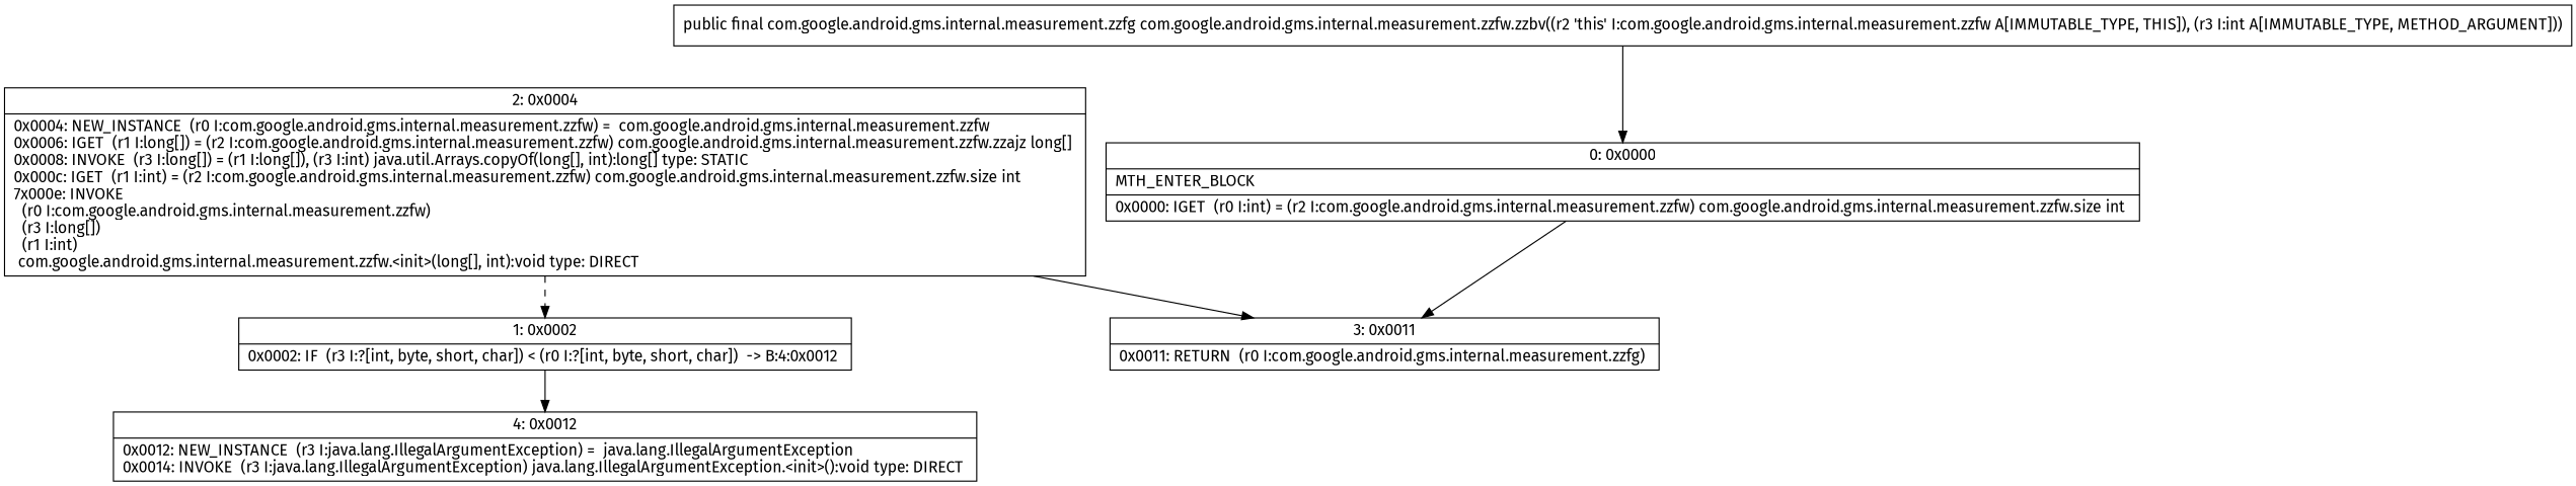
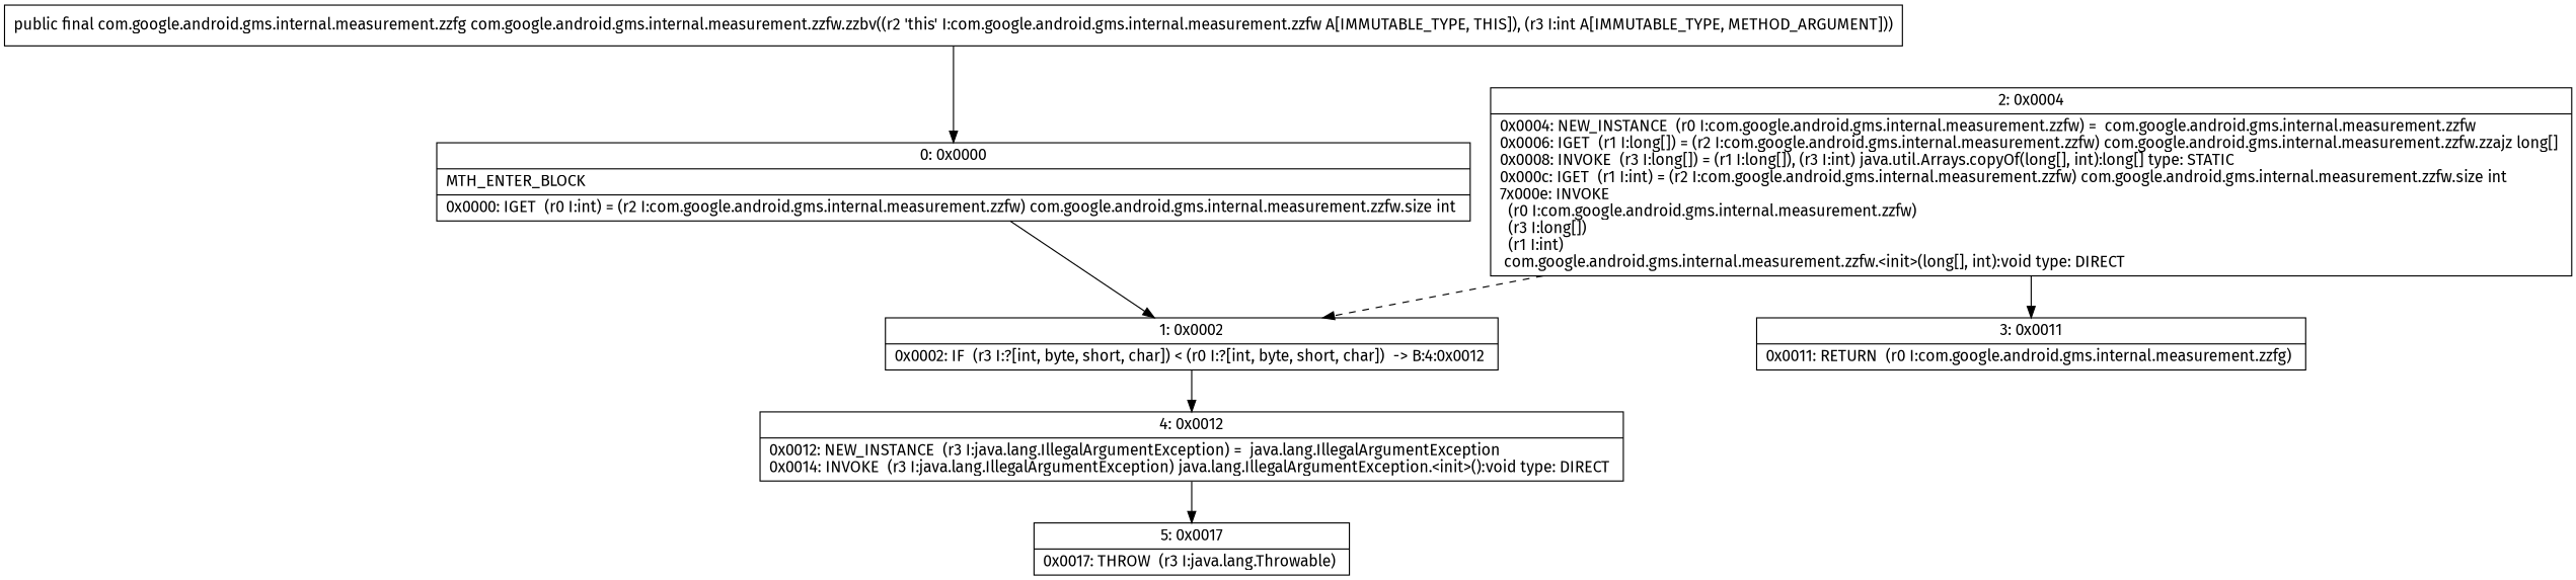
  digraph {
    fontname="Fira Sans"
    node [fontname="Fira Sans" shape=record]
    edge [fontname="Fira Sans"]
    n1 [label="{0\:\ 0x0000|MTH_ENTER_BLOCK\l|0x0000: IGET  (r0 I:int) = (r2 I:com.google.android.gms.internal.measurement.zzfw) com.google.android.gms.internal.measurement.zzfw.size int \l}"]
    n2 [label="{1\:\ 0x0002|0x0002: IF  (r3 I:?[int, byte, short, char]) \< (r0 I:?[int, byte, short, char])  \-\> B:4:0x0012 \l}"]
    n3 [label="{4\:\ 0x0012|0x0012: NEW_INSTANCE  (r3 I:java.lang.IllegalArgumentException) =  java.lang.IllegalArgumentException \l0x0014: INVOKE  (r3 I:java.lang.IllegalArgumentException) java.lang.IllegalArgumentException.\<init\>():void type: DIRECT \l}"]
    n4 [label="{2\:\ 0x0004|0x0004: NEW_INSTANCE  (r0 I:com.google.android.gms.internal.measurement.zzfw) =  com.google.android.gms.internal.measurement.zzfw \l0x0006: IGET  (r1 I:long[]) = (r2 I:com.google.android.gms.internal.measurement.zzfw) com.google.android.gms.internal.measurement.zzfw.zzajz long[] \l0x0008: INVOKE  (r3 I:long[]) = (r1 I:long[]), (r3 I:int) java.util.Arrays.copyOf(long[], int):long[] type: STATIC \l0x000c: IGET  (r1 I:int) = (r2 I:com.google.android.gms.internal.measurement.zzfw) com.google.android.gms.internal.measurement.zzfw.size int \l7x000e: INVOKE  \l  (r0 I:com.google.android.gms.internal.measurement.zzfw)\l  (r3 I:long[])\l  (r1 I:int)\l com.google.android.gms.internal.measurement.zzfw.\<init\>(long[], int):void type: DIRECT \l}"]
    n5 [label="{3\:\ 0x0011|0x0011: RETURN  (r0 I:com.google.android.gms.internal.measurement.zzfg) \l}"]
+   n6 [label="{5\:\ 0x0017|0x0017: THROW  (r3 I:java.lang.Throwable) \l}"]
    n7 [label="{public final com.google.android.gms.internal.measurement.zzfg com.google.android.gms.internal.measurement.zzfw.zzbv((r2 'this' I:com.google.android.gms.internal.measurement.zzfw A[IMMUTABLE_TYPE, THIS]), (r3 I:int A[IMMUTABLE_TYPE, METHOD_ARGUMENT])) }"]
-   n1 -> n5
+   n1 -> n2
    n2 -> n3
+   n3 -> n6
    n4 -> n2 [style=dashed]
    n4 -> n5
    n7 -> n1
  }
